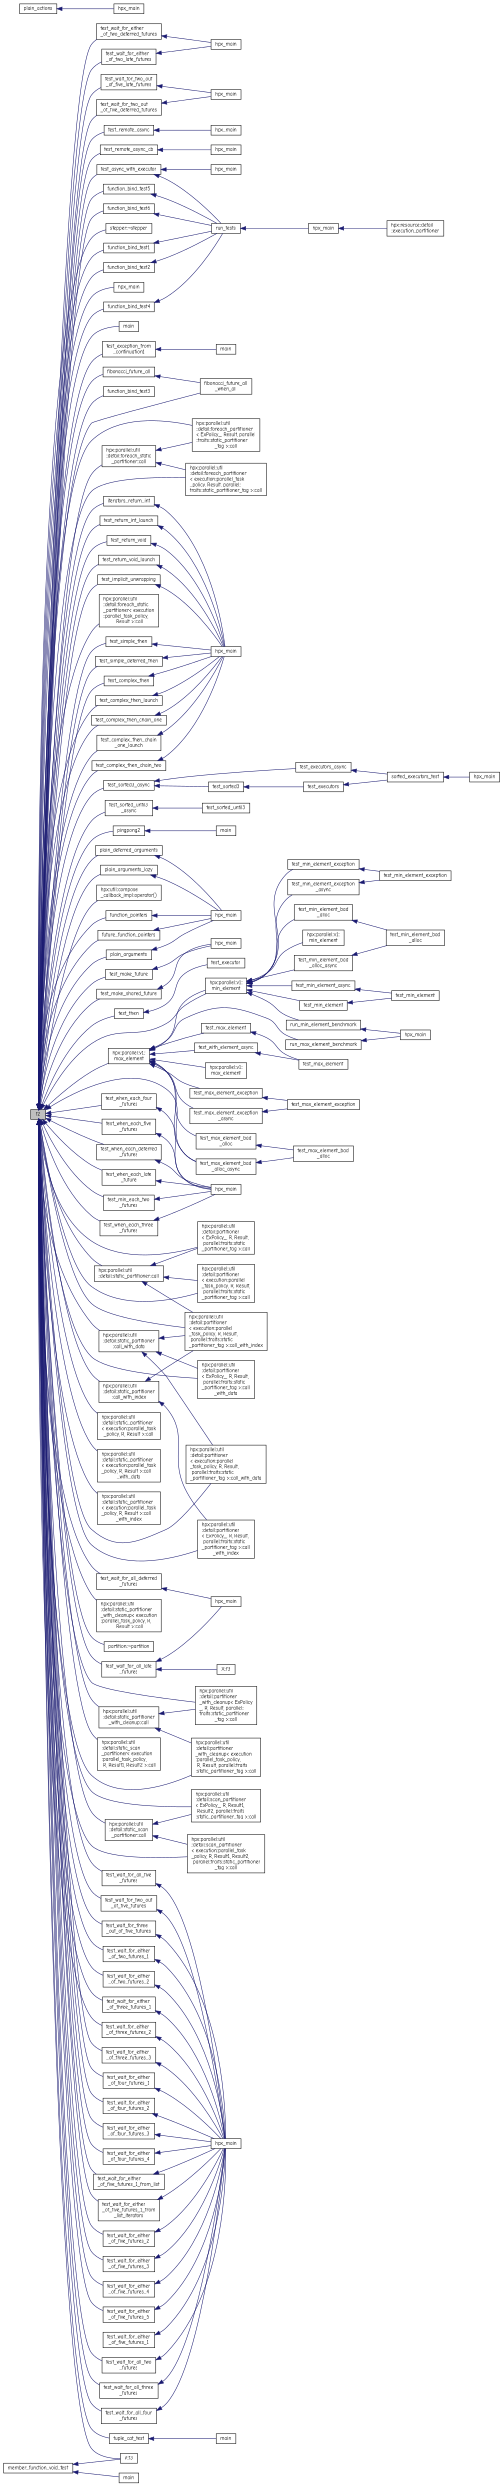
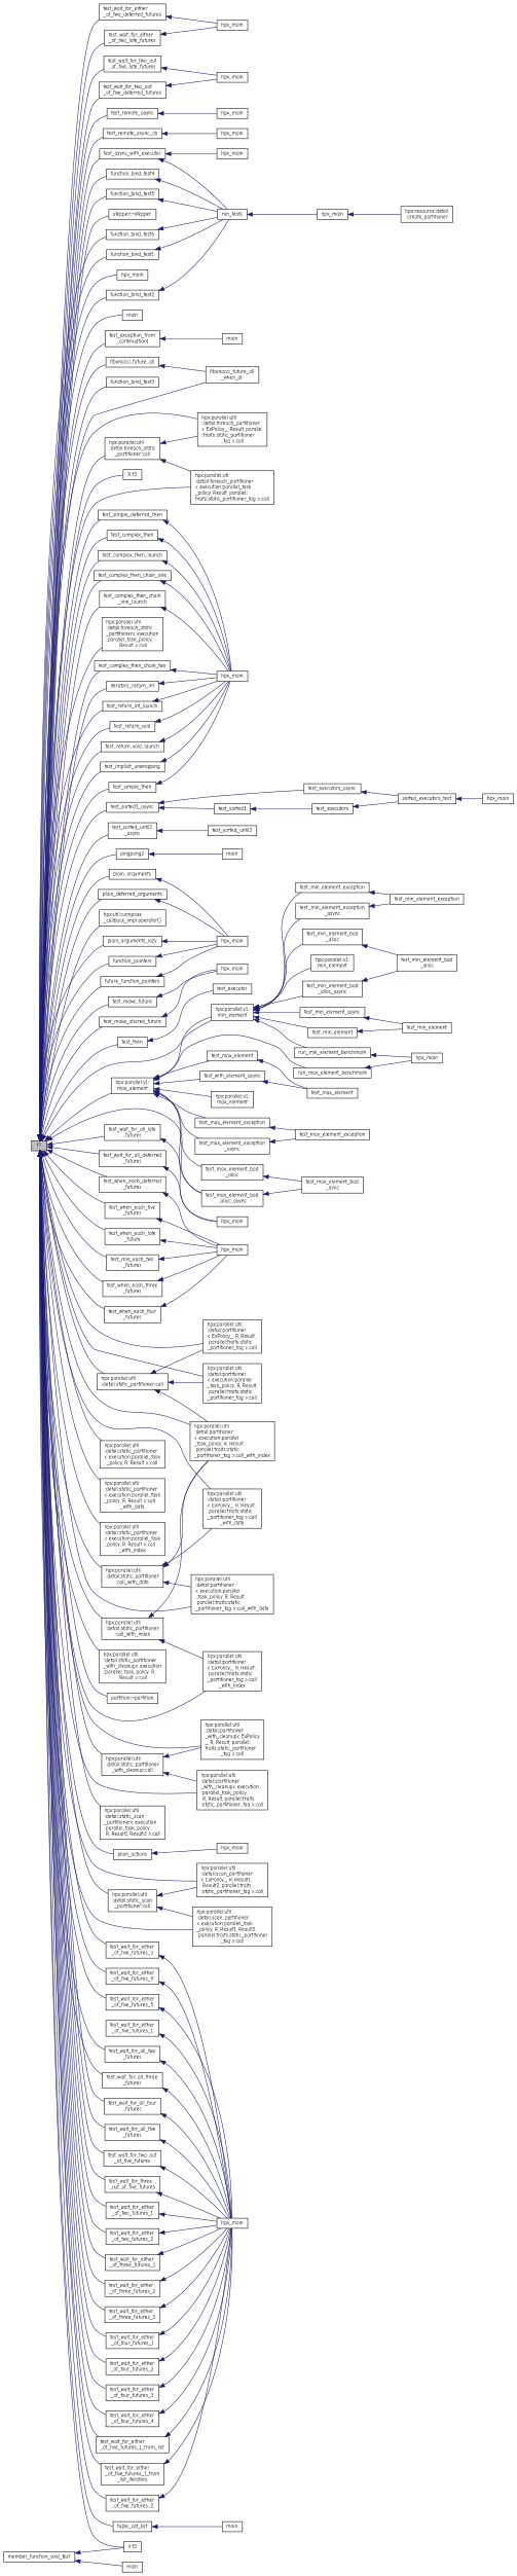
  digraph {
    fontname="Comic Neue"
    rankdir=LR
    node [color=black fillcolor=white fontname="Comic Neue" fontsize=10 shape=record style=filled]
    edge [color=midnightblue dir=back fontname="Comic Neue" fontsize=10 labelfontname=Helvetica labelfontsize=10 style=solid]
    n1 [fillcolor=grey75 fontcolor=black height=0.2 label=f2 width=0.4]
    n2 [height=0.2 label="stepper::~stepper" width=0.4]
    n3 [height=0.2 label=test_remote_async width=0.4]
    n4 [height=0.2 label=test_remote_async_cb width=0.4]
    n5 [height=0.2 label=hpx_main width=0.4]
    n6 [height=0.2 label=test_async_with_executor width=0.4]
    n7 [height=0.2 label=main width=0.4]
    n8 [height=0.2 label=function_bind_test1 width=0.4]
    n9 [height=0.2 label=function_bind_test2 width=0.4]
    n10 [height=0.2 label=function_bind_test3 width=0.4]
    n11 [height=0.2 label=function_bind_test4 width=0.4]
    n12 [height=0.2 label=function_bind_test5 width=0.4]
    n13 [height=0.2 label=function_bind_test6 width=0.4]
    n14 [height=0.2 label="X::f3" width=0.4]
    n15 [height=0.2 label="V::f3" width=0.4]
    n16 [height=0.2 label="test_exception_from\l_continuation1" width=0.4]
    n17 [height=0.2 label=fibonacci_future_all width=0.4]
    n18 [height=0.2 label="fibonacci_future_all\l_when_all" width=0.4]
    n19 [height=0.2 label="hpx::parallel::util\l::detail::foreach_static\l_partitioner::call" width=0.4]
    n20 [height=0.2 label="hpx::parallel::util\l::detail::foreach_partitioner\l\< ExPolicy_, Result, parallel\l::traits::static_partitioner\l_tag \>::call" width=0.4]
    n21 [height=0.2 label="hpx::parallel::util\l::detail::foreach_partitioner\l\< execution::parallel_task\l_policy, Result, parallel::\ltraits::static_partitioner_tag \>::call" width=0.4]
    n22 [height=0.2 label="hpx::parallel::util\l::detail::foreach_static\l_partitioner\< execution\l::parallel_task_policy,\l Result \>::call" width=0.4]
    n23 [height=0.2 label=iterators_return_int width=0.4]
    n24 [height=0.2 label=test_return_int_launch width=0.4]
    n25 [height=0.2 label=test_return_void width=0.4]
    n26 [height=0.2 label=test_return_void_launch width=0.4]
    n27 [height=0.2 label=test_implicit_unwrapping width=0.4]
    n28 [height=0.2 label=test_simple_then width=0.4]
    n29 [height=0.2 label=test_simple_deferred_then width=0.4]
    n30 [height=0.2 label=test_complex_then width=0.4]
    n31 [height=0.2 label=test_complex_then_launch width=0.4]
    n32 [height=0.2 label=test_complex_then_chain_one width=0.4]
    n33 [height=0.2 label="test_complex_then_chain\l_one_launch" width=0.4]
    n34 [height=0.2 label=test_complex_then_chain_two width=0.4]
    n35 [height=0.2 label="hpx::util::compose\l_callback_impl::operator()" width=0.4]
    n36 [height=0.2 label=test_sorted3_async width=0.4]
    n37 [height=0.2 label="test_sorted_until3\l_async" width=0.4]
    n38 [height=0.2 label=pingpong2 width=0.4]
    n39 [height=0.2 label=function_pointers width=0.4]
    n40 [height=0.2 label=future_function_pointers width=0.4]
    n41 [height=0.2 label=plain_arguments width=0.4]
    n42 [height=0.2 label=plain_deferred_arguments width=0.4]
    n43 [height=0.2 label=plain_arguments_lazy width=0.4]
    n44 [height=0.2 label=test_make_future width=0.4]
    n45 [height=0.2 label=test_make_shared_future width=0.4]
    n46 [height=0.2 label=test_then width=0.4]
    n47 [height=0.2 label="hpx::parallel::v1::\lmin_element" width=0.4]
    n48 [height=0.2 label="hpx::parallel::v1::\lmax_element" width=0.4]
    n49 [height=0.2 label="hpx::parallel::util\l::detail::static_partitioner::call" width=0.4]
    n50 [height=0.2 label="hpx::parallel::util\l::detail::partitioner\l\< ExPolicy_, R, Result,\l parallel::traits::static\l_partitioner_tag \>::call" width=0.4]
    n51 [height=0.2 label="hpx::parallel::util\l::detail::partitioner\l\< execution::parallel\l_task_policy, R, Result,\l parallel::traits::static\l_partitioner_tag \>::call" width=0.4]
    n52 [height=0.2 label="hpx::parallel::util\l::detail::partitioner\l\< execution::parallel\l_task_policy, R, Result,\l parallel::traits::static\l_partitioner_tag \>::call_with_index" width=0.4]
    n53 [height=0.2 label="hpx::parallel::util\l::detail::static_partitioner\l::call_with_data" width=0.4]
    n54 [height=0.2 label="hpx::parallel::util\l::detail::partitioner\l\< ExPolicy_, R, Result,\l parallel::traits::static\l_partitioner_tag \>::call\l_with_data" width=0.4]
    n55 [height=0.2 label="hpx::parallel::util\l::detail::partitioner\l\< execution::parallel\l_task_policy, R, Result,\l parallel::traits::static\l_partitioner_tag \>::call_with_data" width=0.4]
    n56 [height=0.2 label="hpx::parallel::util\l::detail::static_partitioner\l::call_with_index" width=0.4]
    n57 [height=0.2 label="hpx::parallel::util\l::detail::partitioner\l\< ExPolicy_, R, Result,\l parallel::traits::static\l_partitioner_tag \>::call\l_with_index" width=0.4]
    n58 [height=0.2 label="hpx::parallel::util\l::detail::static_partitioner\l\< execution::parallel_task\l_policy, R, Result \>::call" width=0.4]
    n59 [height=0.2 label="hpx::parallel::util\l::detail::static_partitioner\l\< execution::parallel_task\l_policy, R, Result \>::call\l_with_data" width=0.4]
    n60 [height=0.2 label="hpx::parallel::util\l::detail::static_partitioner\l\< execution::parallel_task\l_policy, R, Result \>::call\l_with_index" width=0.4]
    n61 [height=0.2 label="hpx::parallel::util\l::detail::static_partitioner\l_with_cleanup::call" width=0.4]
    n62 [height=0.2 label="hpx::parallel::util\l::detail::partitioner\l_with_cleanup\< ExPolicy\l_, R, Result, parallel::\ltraits::static_partitioner\l_tag \>::call" width=0.4]
    n63 [height=0.2 label="hpx::parallel::util\l::detail::partitioner\l_with_cleanup\< execution\l::parallel_task_policy,\l R, Result, parallel::traits\l::static_partitioner_tag \>::call" width=0.4]
    n64 [height=0.2 label="hpx::parallel::util\l::detail::static_partitioner\l_with_cleanup\< execution\l::parallel_task_policy, R,\l Result \>::call" width=0.4]
    n65 [height=0.2 label="partition::~partition" width=0.4]
    n66 [height=0.2 label=plain_actions width=0.4]
    n67 [height=0.2 label="hpx::parallel::util\l::detail::static_scan\l_partitioner::call" width=0.4]
    n68 [height=0.2 label="hpx::parallel::util\l::detail::scan_partitioner\l\< ExPolicy_, R, Result1,\l Result2, parallel::traits\l::static_partitioner_tag \>::call" width=0.4]
    n69 [height=0.2 label="hpx::parallel::util\l::detail::scan_partitioner\l\< execution::parallel_task\l_policy, R, Result1, Result2,\l parallel::traits::static_partitioner\l_tag \>::call" width=0.4]
    n70 [height=0.2 label="hpx::parallel::util\l::detail::static_scan\l_partitioner\< execution\l::parallel_task_policy,\l R, Result1, Result2 \>::call" width=0.4]
    n71 [height=0.2 label="test_wait_for_either\l_of_two_futures_1" width=0.4]
    n72 [height=0.2 label="test_wait_for_either\l_of_two_futures_2" width=0.4]
    n73 [height=0.2 label="test_wait_for_either\l_of_three_futures_1" width=0.4]
    n74 [height=0.2 label="test_wait_for_either\l_of_three_futures_2" width=0.4]
    n75 [height=0.2 label="test_wait_for_either\l_of_three_futures_3" width=0.4]
    n76 [height=0.2 label="test_wait_for_either\l_of_four_futures_1" width=0.4]
    n77 [height=0.2 label="test_wait_for_either\l_of_four_futures_2" width=0.4]
    n78 [height=0.2 label="test_wait_for_either\l_of_four_futures_3" width=0.4]
    n79 [height=0.2 label="test_wait_for_either\l_of_four_futures_4" width=0.4]
    n80 [height=0.2 label="test_wait_for_either\l_of_five_futures_1_from_list" width=0.4]
    n81 [height=0.2 label="test_wait_for_either\l_of_five_futures_1_from\l_list_iterators" width=0.4]
    n82 [height=0.2 label="test_wait_for_either\l_of_five_futures_2" width=0.4]
    n83 [height=0.2 label="test_wait_for_either\l_of_five_futures_3" width=0.4]
    n84 [height=0.2 label="test_wait_for_either\l_of_five_futures_4" width=0.4]
    n85 [height=0.2 label="test_wait_for_either\l_of_five_futures_5" width=0.4]
    n86 [height=0.2 label="test_wait_for_all_two\l_futures" width=0.4]
    n87 [height=0.2 label="test_wait_for_all_three\l_futures" width=0.4]
    n88 [height=0.2 label="test_wait_for_all_four\l_futures" width=0.4]
    n89 [height=0.2 label="test_wait_for_all_five\l_futures" width=0.4]
    n90 [height=0.2 label="test_wait_for_two_out\l_of_five_futures" width=0.4]
    n91 [height=0.2 label="test_wait_for_three\l_out_of_five_futures" width=0.4]
-   n92 [height=0.2 label=tuple_cat_test width=0.4]
+   n92 [height=0.2 label=tuple_cat_list width=0.4]
    n93 [height=0.2 label="test_wait_for_all_late\l_futures" width=0.4]
    n94 [height=0.2 label="test_wait_for_all_deferred\l_futures" width=0.4]
    n95 [height=0.2 label="test_wait_for_either\l_of_two_late_futures" width=0.4]
    n96 [height=0.2 label="test_wait_for_either\l_of_two_deferred_futures" width=0.4]
    n97 [height=0.2 label="test_min_each_two\l_futures" width=0.4]
    n98 [height=0.2 label="test_when_each_three\l_futures" width=0.4]
    n99 [height=0.2 label="test_when_each_four\l_futures" width=0.4]
    n100 [height=0.2 label="test_when_each_five\l_futures" width=0.4]
    n101 [height=0.2 label="test_when_each_late\l_future" width=0.4]
    n102 [height=0.2 label="test_when_each_deferred\l_futures" width=0.4]
    n103 [height=0.2 label="test_wait_for_two_out\l_of_five_late_futures" width=0.4]
    n104 [height=0.2 label="test_wait_for_two_out\l_of_five_deferred_futures" width=0.4]
    n105 [height=0.2 label="test_max_element_bad\l_alloc_async" width=0.4]
    n106 [height=0.2 label=hpx_main width=0.4]
    n107 [height=0.2 label=hpx_main width=0.4]
    n108 [height=0.2 label=hpx_main width=0.4]
    n109 [height=0.2 label=run_tests width=0.4]
    n110 [height=0.2 label=main width=0.4]
    n111 [height=0.2 label=hpx_main width=0.4]
    n112 [height=0.2 label=test_sorted3 width=0.4]
    n113 [height=0.2 label=test_executors_async width=0.4]
    n114 [height=0.2 label=test_sorted_until3 width=0.4]
    n115 [height=0.2 label=main width=0.4]
    n116 [height=0.2 label=hpx_main width=0.4]
    n117 [height=0.2 label=hpx_main width=0.4]
    n118 [height=0.2 label=test_executor width=0.4]
    n119 [height=0.2 label=test_min_element width=0.4]
    n120 [height=0.2 label=test_min_element_async width=0.4]
    n121 [height=0.2 label=test_min_element_exception width=0.4]
    n122 [height=0.2 label="test_min_element_exception\l_async" width=0.4]
    n123 [height=0.2 label="test_min_element_bad\l_alloc" width=0.4]
    n124 [height=0.2 label="test_min_element_bad\l_alloc_async" width=0.4]
    n125 [height=0.2 label="hpx::parallel::v1::\lmin_element" width=0.4]
    n126 [height=0.2 label=run_min_element_benchmark width=0.4]
    n127 [height=0.2 label=test_max_element width=0.4]
    n128 [height=0.2 label=test_with_element_async width=0.4]
    n129 [height=0.2 label=test_max_element_exception width=0.4]
    n130 [height=0.2 label="test_max_element_exception\l_async" width=0.4]
    n131 [height=0.2 label="test_max_element_bad\l_alloc" width=0.4]
    n132 [height=0.2 label="hpx::parallel::v1::\lmax_element" width=0.4]
    n133 [height=0.2 label=run_max_element_benchmark width=0.4]
    n134 [height=0.2 label=hpx_main width=0.4]
    n135 [height=0.2 label=hpx_main width=0.4]
    n136 [height=0.2 label="test_wait_for_either\l_of_five_futures_1" width=0.4]
    n137 [height=0.2 label=main width=0.4]
    n138 [height=0.2 label=hpx_main width=0.4]
    n139 [height=0.2 label=hpx_main width=0.4]
    n140 [height=0.2 label=hpx_main width=0.4]
    n141 [height=0.2 label=hpx_main width=0.4]
    n142 [height=0.2 label=hpx_main width=0.4]
-   n143 [height=0.2 label="hpx::resource::detail\l::execution_partitioner" width=0.4]
+   n143 [height=0.2 label="hpx::resource::detail\l::create_partitioner" width=0.4]
    n144 [height=0.2 label=member_function_void_test width=0.4]
    n145 [height=0.2 label=main width=0.4]
    n146 [height=0.2 label=test_executors width=0.4]
    n147 [height=0.2 label=sorted_executors_test width=0.4]
    n148 [height=0.2 label=hpx_main width=0.4]
    n149 [height=0.2 label=test_min_element width=0.4]
    n150 [height=0.2 label=test_min_element_exception width=0.4]
    n151 [height=0.2 label="test_min_element_bad\l_alloc" width=0.4]
    n152 [height=0.2 label=hpx_main width=0.4]
    n153 [height=0.2 label=test_max_element width=0.4]
    n154 [height=0.2 label=test_max_element_exception width=0.4]
    n155 [height=0.2 label="test_max_element_bad\l_alloc" width=0.4]
    n1 -> n2
    n1 -> n3
    n1 -> n4
    n1 -> n5
    n1 -> n6
    n1 -> n7
    n1 -> n8
    n1 -> n9
    n1 -> n10
    n1 -> n11
    n1 -> n12
    n1 -> n13
-   n93 -> n14
+   n1 -> n14
    n1 -> n15
    n1 -> n16
    n1 -> n17
    n1 -> n18
    n1 -> n19
    n1 -> n20
    n1 -> n21
    n1 -> n22
    n1 -> n23
    n1 -> n24
    n1 -> n25
    n1 -> n26
    n1 -> n27
    n1 -> n28
    n1 -> n29
    n1 -> n30
    n1 -> n31
    n1 -> n32
    n1 -> n33
    n1 -> n34
    n1 -> n35
    n1 -> n36
    n1 -> n37
    n1 -> n38
    n1 -> n39
    n1 -> n40
    n1 -> n41
    n1 -> n42
    n1 -> n43
    n1 -> n44
    n1 -> n45
    n1 -> n46
    n1 -> n47
    n1 -> n48
    n1 -> n49
    n1 -> n50
    n1 -> n51
    n1 -> n52
    n1 -> n53
    n1 -> n54
    n1 -> n55
    n1 -> n56
    n1 -> n57
    n1 -> n58
    n1 -> n59
    n1 -> n60
    n1 -> n61
    n1 -> n62
    n1 -> n63
    n1 -> n64
    n1 -> n65
+   n1 -> n66
    n1 -> n67
    n1 -> n68
    n1 -> n69
    n1 -> n70
    n1 -> n71
    n1 -> n72
    n1 -> n73
    n1 -> n74
    n1 -> n75
    n1 -> n76
    n1 -> n77
    n1 -> n78
    n1 -> n79
    n1 -> n80
    n1 -> n81
    n1 -> n82
    n1 -> n83
    n1 -> n84
    n1 -> n85
    n1 -> n86
    n1 -> n87
    n1 -> n88
    n1 -> n89
    n1 -> n90
    n1 -> n91
    n1 -> n92
    n1 -> n93
    n1 -> n94
    n1 -> n95
    n1 -> n96
    n1 -> n97
    n1 -> n98
    n1 -> n99
    n1 -> n100
    n1 -> n101
    n1 -> n102
    n1 -> n103
    n1 -> n104
    n1 -> n105
    n3 -> n106
    n4 -> n107
    n6 -> n108
    n6 -> n109
    n8 -> n109
    n9 -> n109
    n11 -> n109
    n12 -> n109
    n13 -> n109
    n16 -> n110
    n17 -> n18
    n19 -> n20
    n19 -> n21
    n23 -> n111
    n24 -> n111
    n25 -> n111
    n26 -> n111
    n27 -> n111
    n28 -> n111
    n29 -> n111
    n30 -> n111
    n31 -> n111
    n32 -> n111
    n33 -> n111
    n34 -> n111
    n36 -> n112
    n36 -> n113
    n37 -> n114
    n38 -> n115
    n39 -> n116
    n40 -> n116
    n41 -> n116
    n42 -> n116
    n43 -> n116
    n44 -> n117
    n45 -> n117
    n46 -> n118
    n47 -> n119
    n47 -> n120
    n47 -> n121
    n47 -> n122
    n47 -> n123
    n47 -> n124
    n47 -> n125
    n47 -> n126
    n48 -> n47
    n48 -> n105
    n48 -> n127
    n48 -> n128
    n48 -> n129
    n48 -> n130
    n48 -> n131
    n48 -> n132
    n48 -> n133
    n49 -> n50
    n49 -> n51
    n49 -> n52
    n53 -> n52
    n53 -> n54
    n53 -> n55
    n56 -> n52
    n56 -> n57
    n61 -> n62
    n61 -> n63
    n66 -> n134
    n67 -> n68
    n67 -> n69
    n71 -> n135
    n72 -> n135
    n73 -> n135
    n74 -> n135
    n75 -> n135
    n76 -> n135
    n77 -> n135
    n78 -> n135
    n79 -> n135
    n80 -> n135
    n81 -> n135
    n82 -> n135
    n83 -> n135
    n84 -> n135
    n85 -> n135
    n86 -> n135
    n87 -> n135
    n88 -> n135
    n89 -> n135
    n90 -> n135
    n91 -> n135
    n92 -> n137
    n93 -> n138
    n94 -> n138
    n95 -> n139
    n96 -> n139
    n97 -> n140
    n98 -> n140
    n99 -> n140
    n100 -> n140
    n101 -> n140
    n102 -> n140
    n103 -> n141
    n104 -> n141
    n105 -> n155
    n109 -> n142
    n112 -> n146
    n113 -> n147
    n119 -> n149
    n120 -> n149
    n121 -> n150
    n122 -> n150
    n123 -> n151
    n124 -> n151
    n126 -> n152
    n127 -> n153
    n128 -> n153
    n129 -> n154
    n130 -> n154
    n131 -> n155
    n133 -> n152
    n136 -> n135
    n142 -> n143
    n144 -> n15
    n144 -> n145
    n146 -> n147
    n147 -> n148
  }
